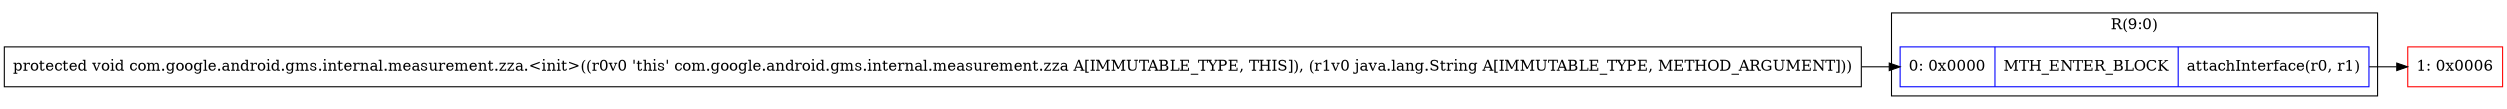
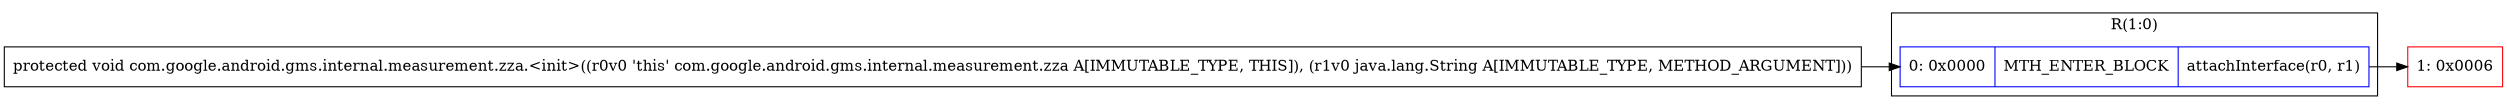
  digraph {
    rankdir=LR
    node [shape=record]
    n1 [color=blue label="{0\:\ 0x0000|MTH_ENTER_BLOCK\l|attachInterface(r0, r1)\l}"]
    n2 [color=red label="{1\:\ 0x0006}"]
    n3 [label="{protected void com.google.android.gms.internal.measurement.zza.\<init\>((r0v0 'this' com.google.android.gms.internal.measurement.zza A[IMMUTABLE_TYPE, THIS]), (r1v0 java.lang.String A[IMMUTABLE_TYPE, METHOD_ARGUMENT])) }"]
    subgraph cluster_1 {
-     label="R(9:0)"
+     label="R(1:0)"
      n1
    }
    n1 -> n2
    n3 -> n1
  }
